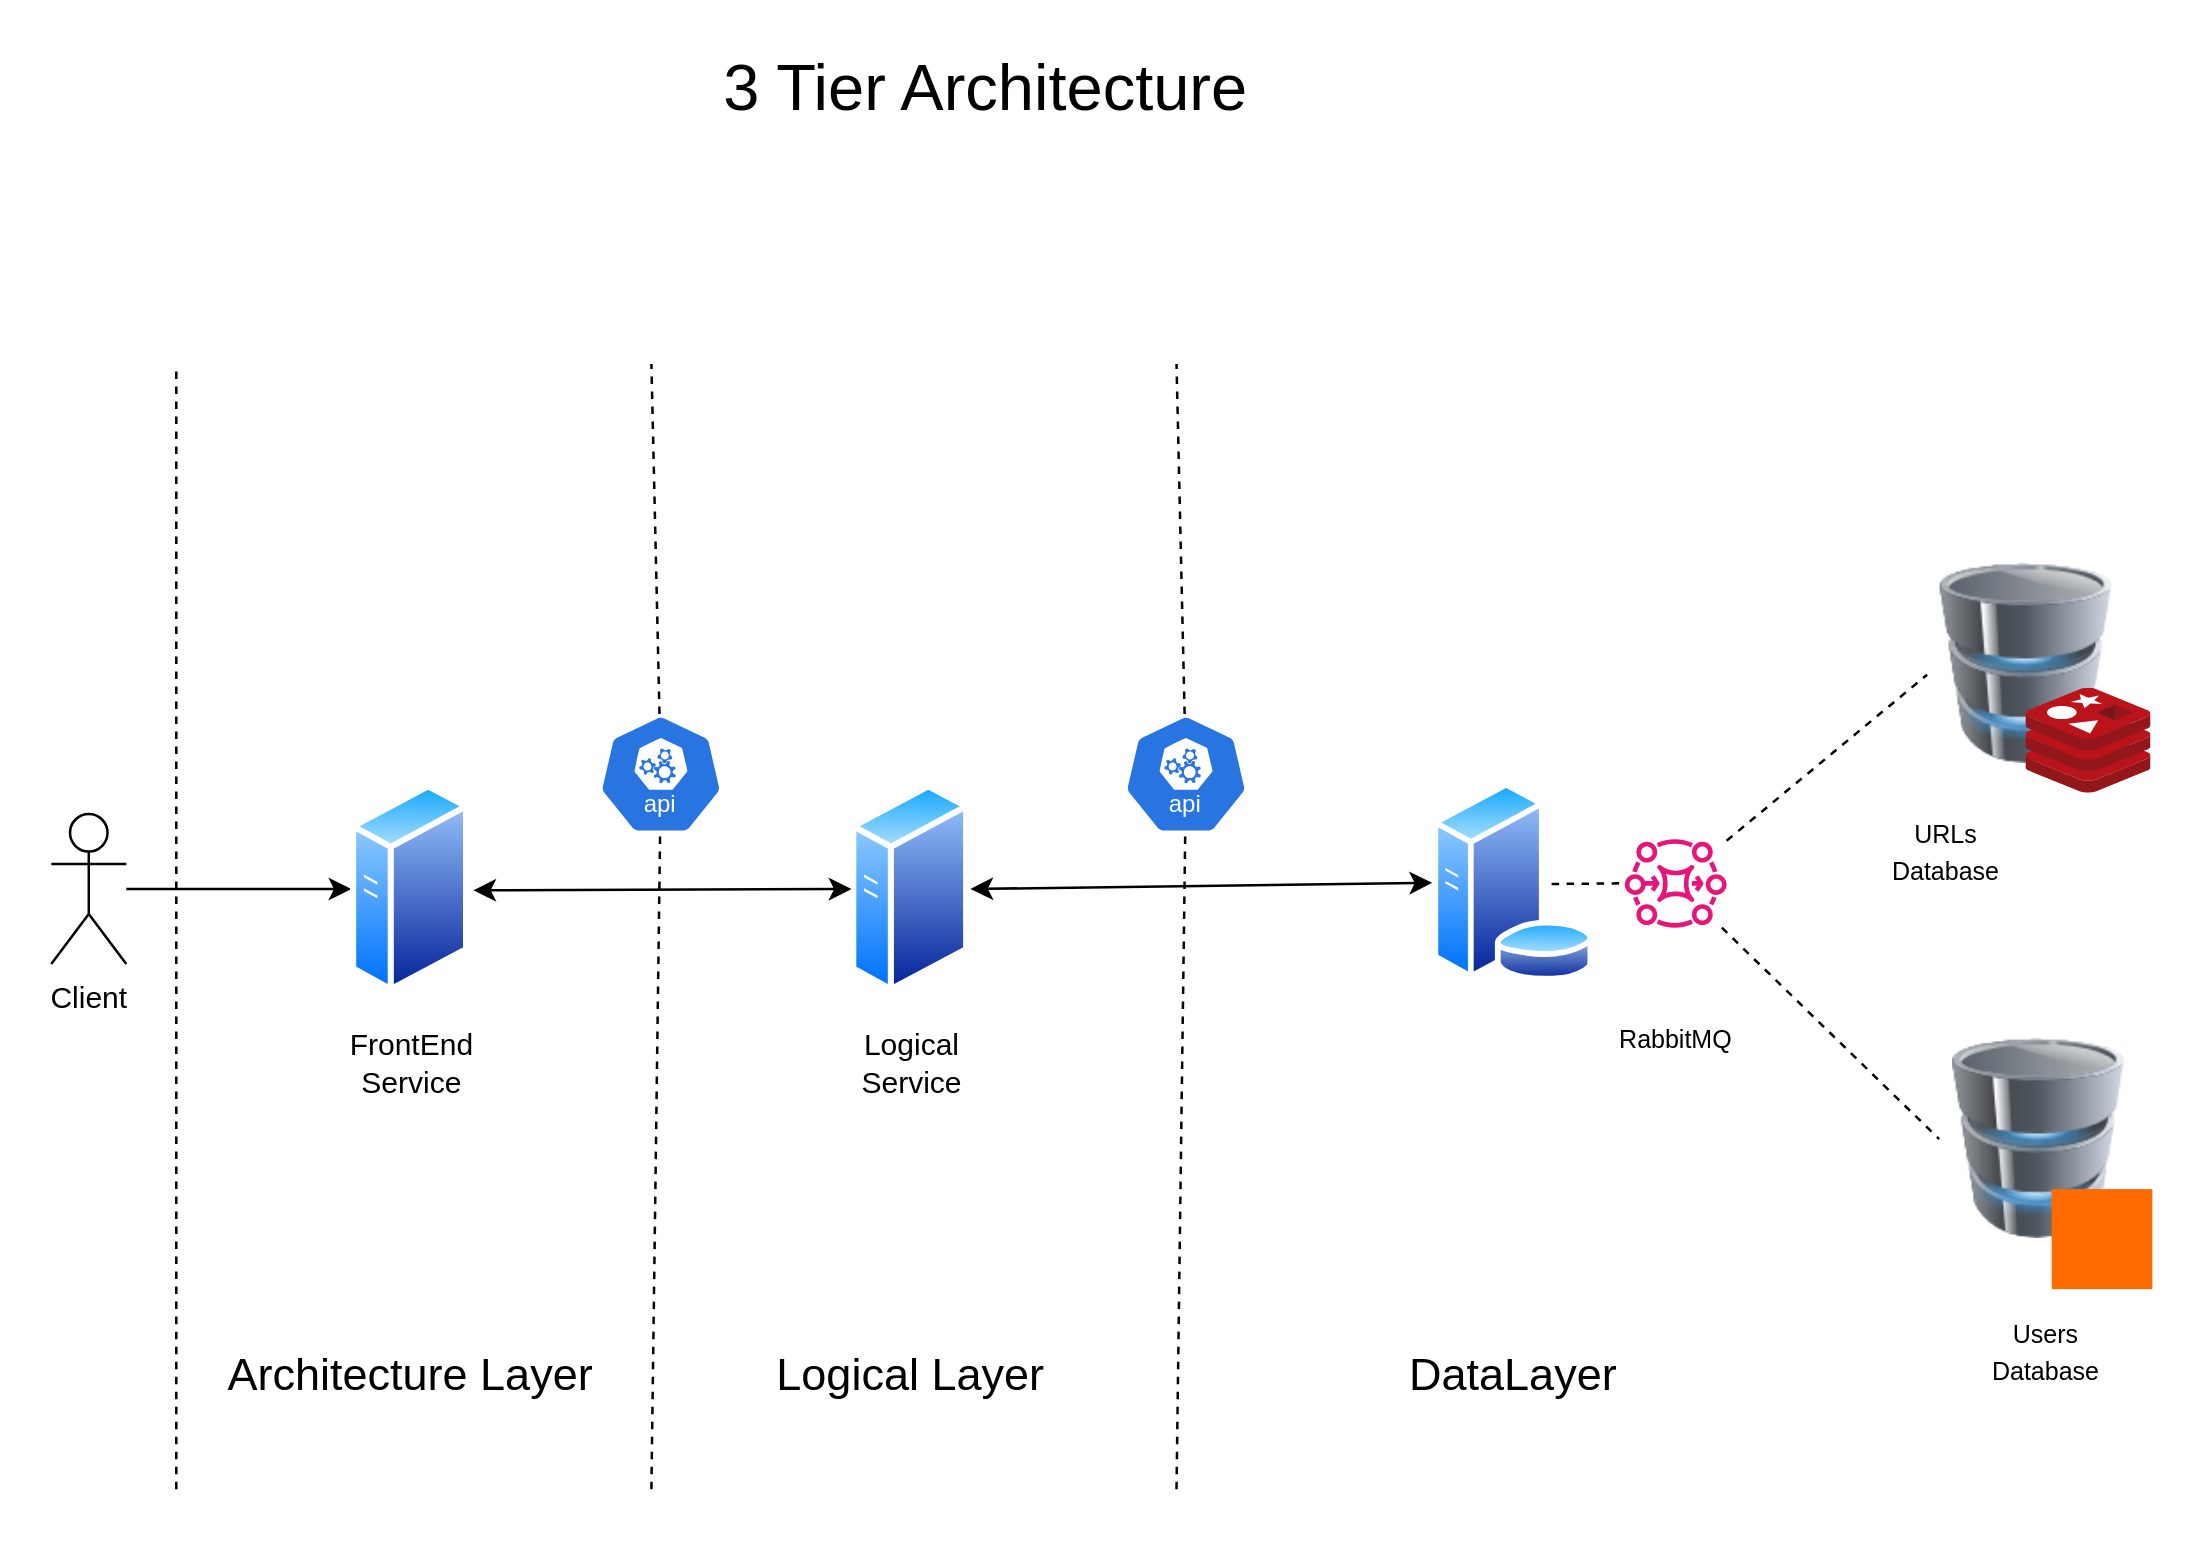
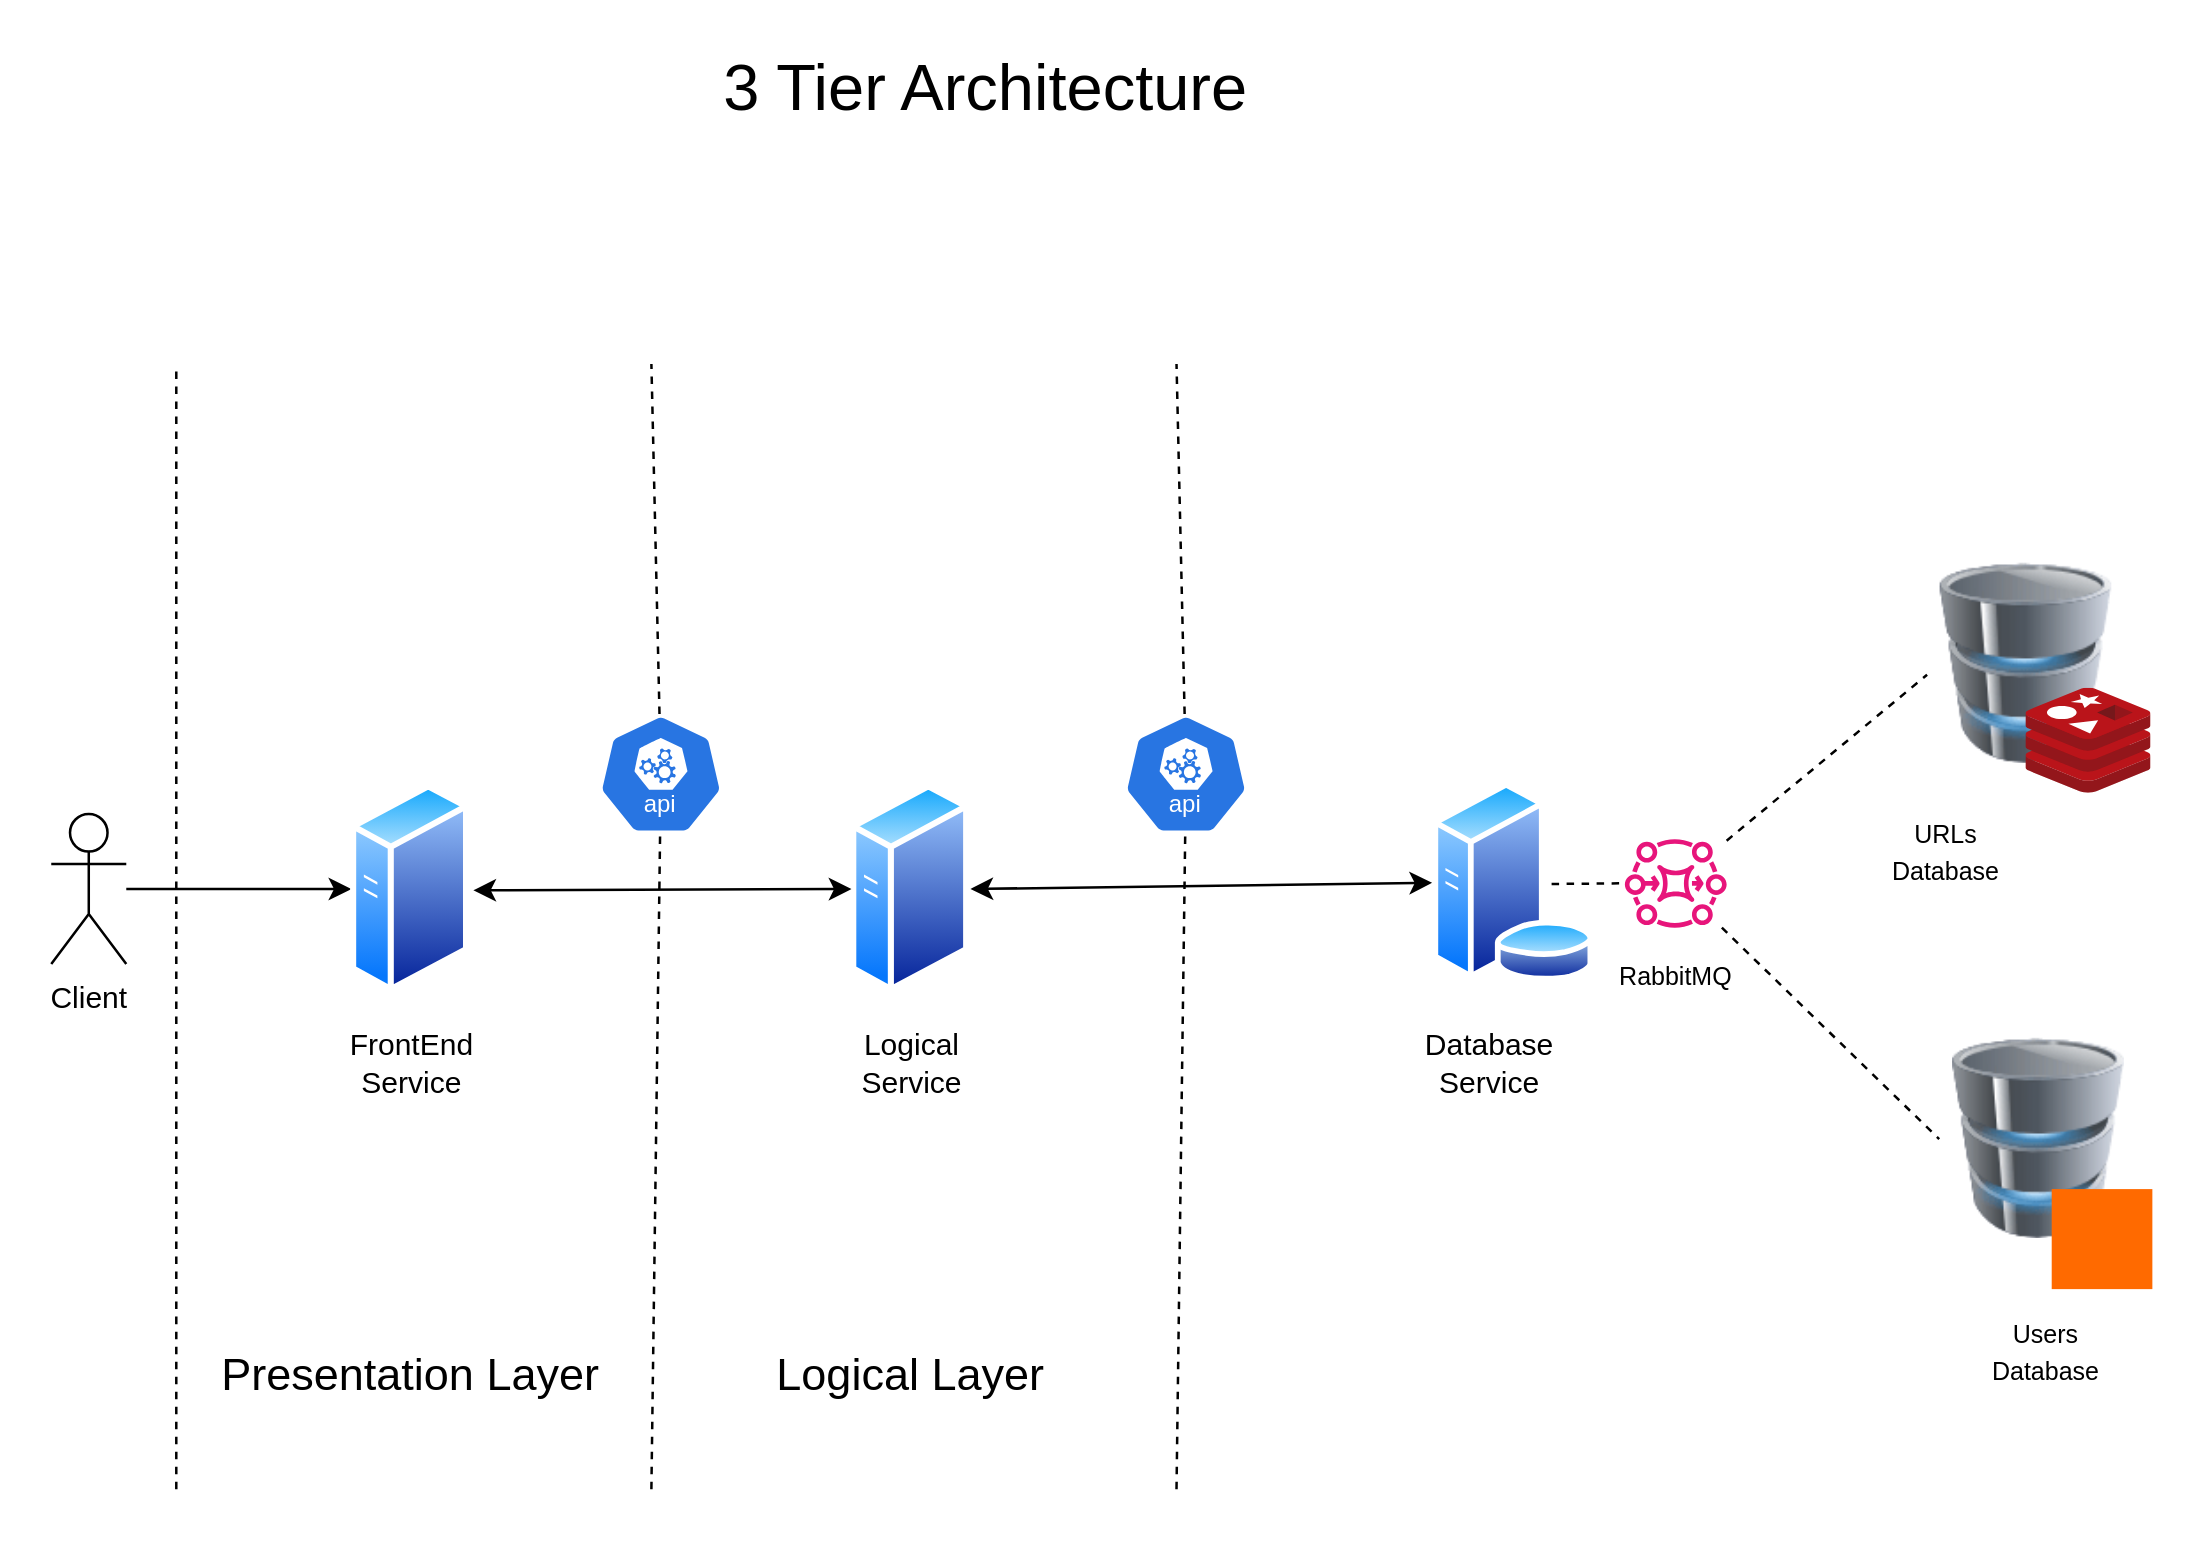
  <mxCell id="0" />
  <mxCell id="1" parent="0" />
  <mxCell id="2" style="edgeStyle=orthogonalEdgeStyle;rounded=0;orthogonalLoop=1;jettySize=auto;html=1;" edge="1" parent="1" source="3" target="4"><mxGeometry relative="1" as="geometry" /></mxCell>
  <mxCell id="3" value="Client" style="shape=umlActor;verticalLabelPosition=bottom;verticalAlign=top;html=1;outlineConnect=0;" vertex="1" parent="1"><mxGeometry x="20" y="325" width="30" height="60" as="geometry" /></mxCell>
  <mxCell id="4" value="" style="image;aspect=fixed;perimeter=ellipsePerimeter;html=1;align=center;shadow=0;dashed=0;spacingTop=3;image=img/lib/active_directory/generic_server.svg;" vertex="1" parent="1"><mxGeometry x="140" y="312.5" width="47.6" height="85" as="geometry" /></mxCell>
  <mxCell id="5" value="" style="endArrow=none;dashed=1;html=1;rounded=0;" edge="1" parent="1" source="18"><mxGeometry width="50" height="50" relative="1" as="geometry"><mxPoint x="260" y="595" as="sourcePoint" /><mxPoint x="260" y="145" as="targetPoint" /></mxGeometry></mxCell>
  <mxCell id="6" value="" style="image;aspect=fixed;perimeter=ellipsePerimeter;html=1;align=center;shadow=0;dashed=0;spacingTop=3;image=img/lib/active_directory/generic_server.svg;" vertex="1" parent="1"><mxGeometry x="340" y="312.5" width="47.6" height="85" as="geometry" /></mxCell>
  <mxCell id="7" value="" style="endArrow=none;dashed=1;html=1;rounded=0;" edge="1" parent="1" source="16"><mxGeometry width="50" height="50" relative="1" as="geometry"><mxPoint x="470" y="595" as="sourcePoint" /><mxPoint x="470" y="145" as="targetPoint" /></mxGeometry></mxCell>
  <mxCell id="8" value="&lt;font style=&quot;font-size: 26px;&quot;&gt;3 Tier Architecture&lt;/font&gt;" style="text;html=1;align=center;verticalAlign=middle;whiteSpace=wrap;rounded=0;" vertex="1" parent="1"><mxGeometry x="273.8" y="20" width="240" height="30" as="geometry" /></mxCell>
- <mxCell id="9" value="&lt;font style=&quot;font-size: 18px;&quot;&gt;Architecture Layer&lt;/font&gt;" style="text;html=1;align=center;verticalAlign=middle;whiteSpace=wrap;rounded=0;" vertex="1" parent="1"><mxGeometry x="78.8" y="535" width="170" height="30" as="geometry" /></mxCell>
+ <mxCell id="9" value="&lt;font style=&quot;font-size: 18px;&quot;&gt;Presentation Layer&lt;/font&gt;" style="text;html=1;align=center;verticalAlign=middle;whiteSpace=wrap;rounded=0;" vertex="1" parent="1"><mxGeometry x="78.8" y="535" width="170" height="30" as="geometry" /></mxCell>
  <mxCell id="10" value="" style="endArrow=none;dashed=1;html=1;rounded=0;" edge="1" parent="1"><mxGeometry width="50" height="50" relative="1" as="geometry"><mxPoint x="70" y="595" as="sourcePoint" /><mxPoint x="70" y="145" as="targetPoint" /></mxGeometry></mxCell>
  <mxCell id="11" value="&lt;font style=&quot;font-size: 18px;&quot;&gt;Logical Layer&lt;/font&gt;" style="text;html=1;align=center;verticalAlign=middle;whiteSpace=wrap;rounded=0;" vertex="1" parent="1"><mxGeometry x="278.8" y="535" width="170" height="30" as="geometry" /></mxCell>
- <mxCell id="12" value="&lt;font style=&quot;font-size: 18px;&quot;&gt;DataLayer&lt;/font&gt;" style="text;html=1;align=center;verticalAlign=middle;whiteSpace=wrap;rounded=0;" vertex="1" parent="1"><mxGeometry x="520" y="535" width="170" height="30" as="geometry" /></mxCell>
  <mxCell id="13" value="" style="image;aspect=fixed;perimeter=ellipsePerimeter;html=1;align=center;shadow=0;dashed=0;spacingTop=3;image=img/lib/active_directory/database_server.svg;" vertex="1" parent="1"><mxGeometry x="572.2" y="312.5" width="65.6" height="80" as="geometry" /></mxCell>
  <mxCell id="14" value="" style="endArrow=none;dashed=1;html=1;rounded=0;" edge="1" parent="1" target="24"><mxGeometry width="50" height="50" relative="1" as="geometry"><mxPoint x="620" y="353" as="sourcePoint" /><mxPoint x="690" y="345" as="targetPoint" /></mxGeometry></mxCell>
  <mxCell id="15" value="" style="endArrow=none;dashed=1;html=1;rounded=0;" edge="1" parent="1" target="16"><mxGeometry width="50" height="50" relative="1" as="geometry"><mxPoint x="470" y="595" as="sourcePoint" /><mxPoint x="470" y="145" as="targetPoint" /></mxGeometry></mxCell>
  <mxCell id="16" value="" style="aspect=fixed;sketch=0;html=1;dashed=0;whitespace=wrap;verticalLabelPosition=bottom;verticalAlign=top;fillColor=#2875E2;strokeColor=#ffffff;points=[[0.005,0.63,0],[0.1,0.2,0],[0.9,0.2,0],[0.5,0,0],[0.995,0.63,0],[0.72,0.99,0],[0.5,1,0],[0.28,0.99,0]];shape=mxgraph.kubernetes.icon2;kubernetesLabel=1;prIcon=api" vertex="1" parent="1"><mxGeometry x="448.8" y="285" width="50" height="48" as="geometry" /></mxCell>
  <mxCell id="17" value="" style="endArrow=none;dashed=1;html=1;rounded=0;" edge="1" parent="1" target="18"><mxGeometry width="50" height="50" relative="1" as="geometry"><mxPoint x="260" y="595" as="sourcePoint" /><mxPoint x="260" y="145" as="targetPoint" /></mxGeometry></mxCell>
  <mxCell id="18" value="" style="aspect=fixed;sketch=0;html=1;dashed=0;whitespace=wrap;verticalLabelPosition=bottom;verticalAlign=top;fillColor=#2875E2;strokeColor=#ffffff;points=[[0.005,0.63,0],[0.1,0.2,0],[0.9,0.2,0],[0.5,0,0],[0.995,0.63,0],[0.72,0.99,0],[0.5,1,0],[0.28,0.99,0]];shape=mxgraph.kubernetes.icon2;kubernetesLabel=1;prIcon=api" vertex="1" parent="1"><mxGeometry x="238.8" y="285" width="50" height="48" as="geometry" /></mxCell>
  <mxCell id="19" value="" style="endArrow=classic;startArrow=classic;html=1;rounded=0;entryX=0;entryY=0.5;entryDx=0;entryDy=0;" edge="1" parent="1" target="6"><mxGeometry width="50" height="50" relative="1" as="geometry"><mxPoint x="188.8" y="355.5" as="sourcePoint" /><mxPoint x="238.8" y="305.5" as="targetPoint" /></mxGeometry></mxCell>
  <mxCell id="20" value="" style="endArrow=classic;startArrow=classic;html=1;rounded=0;entryX=0;entryY=0.5;entryDx=0;entryDy=0;exitX=1;exitY=0.5;exitDx=0;exitDy=0;" edge="1" parent="1" source="6" target="13"><mxGeometry width="50" height="50" relative="1" as="geometry"><mxPoint x="387.6" y="356" as="sourcePoint" /><mxPoint x="538.8" y="355.5" as="targetPoint" /></mxGeometry></mxCell>
  <mxCell id="21" value="FrontEnd&lt;div&gt;Service&lt;/div&gt;" style="text;html=1;align=center;verticalAlign=middle;resizable=0;points=[];autosize=1;strokeColor=none;fillColor=none;" vertex="1" parent="1"><mxGeometry x="128.8" y="405" width="70" height="40" as="geometry" /></mxCell>
  <mxCell id="22" value="Logical&lt;div&gt;Service&lt;/div&gt;" style="text;html=1;align=center;verticalAlign=middle;resizable=0;points=[];autosize=1;strokeColor=none;fillColor=none;" vertex="1" parent="1"><mxGeometry x="333.8" y="405" width="60" height="40" as="geometry" /></mxCell>
+ <mxCell id="23" value="Database&lt;div&gt;Service&lt;/div&gt;" style="text;html=1;align=center;verticalAlign=middle;resizable=0;points=[];autosize=1;strokeColor=none;fillColor=none;" vertex="1" parent="1"><mxGeometry x="560" y="405" width="70" height="40" as="geometry" /></mxCell>
  <mxCell id="24" value="" style="sketch=0;outlineConnect=0;fontColor=#232F3E;gradientColor=none;fillColor=#E7157B;strokeColor=none;dashed=0;verticalLabelPosition=bottom;verticalAlign=top;align=center;html=1;fontSize=12;fontStyle=0;aspect=fixed;pointerEvents=1;shape=mxgraph.aws4.mq_broker;" vertex="1" parent="1"><mxGeometry x="649.3" y="334.5" width="40.7" height="36" as="geometry" /></mxCell>
  <mxCell id="25" value="" style="endArrow=none;dashed=1;html=1;rounded=0;entryX=0.002;entryY=0.554;entryDx=0;entryDy=0;entryPerimeter=0;" edge="1" parent="1" source="24" target="32"><mxGeometry width="50" height="50" relative="1" as="geometry"><mxPoint x="630" y="363" as="sourcePoint" /><mxPoint x="659" y="363" as="targetPoint" /></mxGeometry></mxCell>
- <mxCell id="26" value="&lt;font style=&quot;font-size: 10px;&quot;&gt;RabbitMQ&lt;/font&gt;" style="text;html=1;align=center;verticalAlign=middle;whiteSpace=wrap;rounded=0;" vertex="1" parent="1"><mxGeometry x="639.65" y="400" width="60" height="30" as="geometry" /></mxCell>
+ <mxCell id="26" value="&lt;font style=&quot;font-size: 10px;&quot;&gt;RabbitMQ&lt;/font&gt;" style="text;html=1;align=center;verticalAlign=middle;whiteSpace=wrap;rounded=0;" vertex="1" parent="1"><mxGeometry x="639.65" y="375" width="60" height="30" as="geometry" /></mxCell>
  <mxCell id="27" value="" style="group" vertex="1" connectable="0" parent="1"><mxGeometry x="775" y="415" width="85.25" height="100" as="geometry" /></mxCell>
  <mxCell id="28" value="" style="image;html=1;image=img/lib/clip_art/computers/Database_128x128.png" vertex="1" parent="27"><mxGeometry width="80" height="80" as="geometry" /></mxCell>
  <mxCell id="29" value="" style="points=[];aspect=fixed;html=1;align=center;shadow=0;dashed=0;fillColor=#FF6A00;strokeColor=none;shape=mxgraph.alibaba_cloud.postgresql;" vertex="1" parent="27"><mxGeometry x="45" y="60" width="40.25" height="40" as="geometry" /></mxCell>
  <mxCell id="30" value="&lt;font style=&quot;font-size: 10px;&quot;&gt;Users&lt;/font&gt;&lt;div&gt;&lt;font style=&quot;font-size: 10px;&quot;&gt;Database&lt;/font&gt;&lt;/div&gt;" style="text;html=1;align=center;verticalAlign=middle;whiteSpace=wrap;rounded=0;" vertex="1" parent="1"><mxGeometry x="787.62" y="525" width="60" height="30" as="geometry" /></mxCell>
  <mxCell id="31" value="&lt;font style=&quot;font-size: 10px;&quot;&gt;URLs&lt;/font&gt;&lt;div&gt;&lt;font style=&quot;font-size: 10px;&quot;&gt;Database&lt;/font&gt;&lt;/div&gt;" style="text;html=1;align=center;verticalAlign=middle;whiteSpace=wrap;rounded=0;" vertex="1" parent="1"><mxGeometry x="747.62" y="325" width="60" height="30" as="geometry" /></mxCell>
  <mxCell id="32" value="" style="image;html=1;image=img/lib/clip_art/computers/Database_128x128.png" vertex="1" parent="1"><mxGeometry x="770" y="225" width="80" height="80" as="geometry" /></mxCell>
  <mxCell id="33" value="" style="endArrow=none;dashed=1;html=1;rounded=0;entryX=0;entryY=0.5;entryDx=0;entryDy=0;" edge="1" parent="1" source="24" target="28"><mxGeometry width="50" height="50" relative="1" as="geometry"><mxPoint x="670" y="514.996" as="sourcePoint" /><mxPoint x="760" y="455.05" as="targetPoint" /></mxGeometry></mxCell>
  <mxCell id="34" value="" style="image;sketch=0;aspect=fixed;html=1;points=[];align=center;fontSize=12;image=img/lib/mscae/Cache_Redis_Product.svg;" vertex="1" parent="1"><mxGeometry x="810" y="275" width="50" height="42" as="geometry" /></mxCell>
